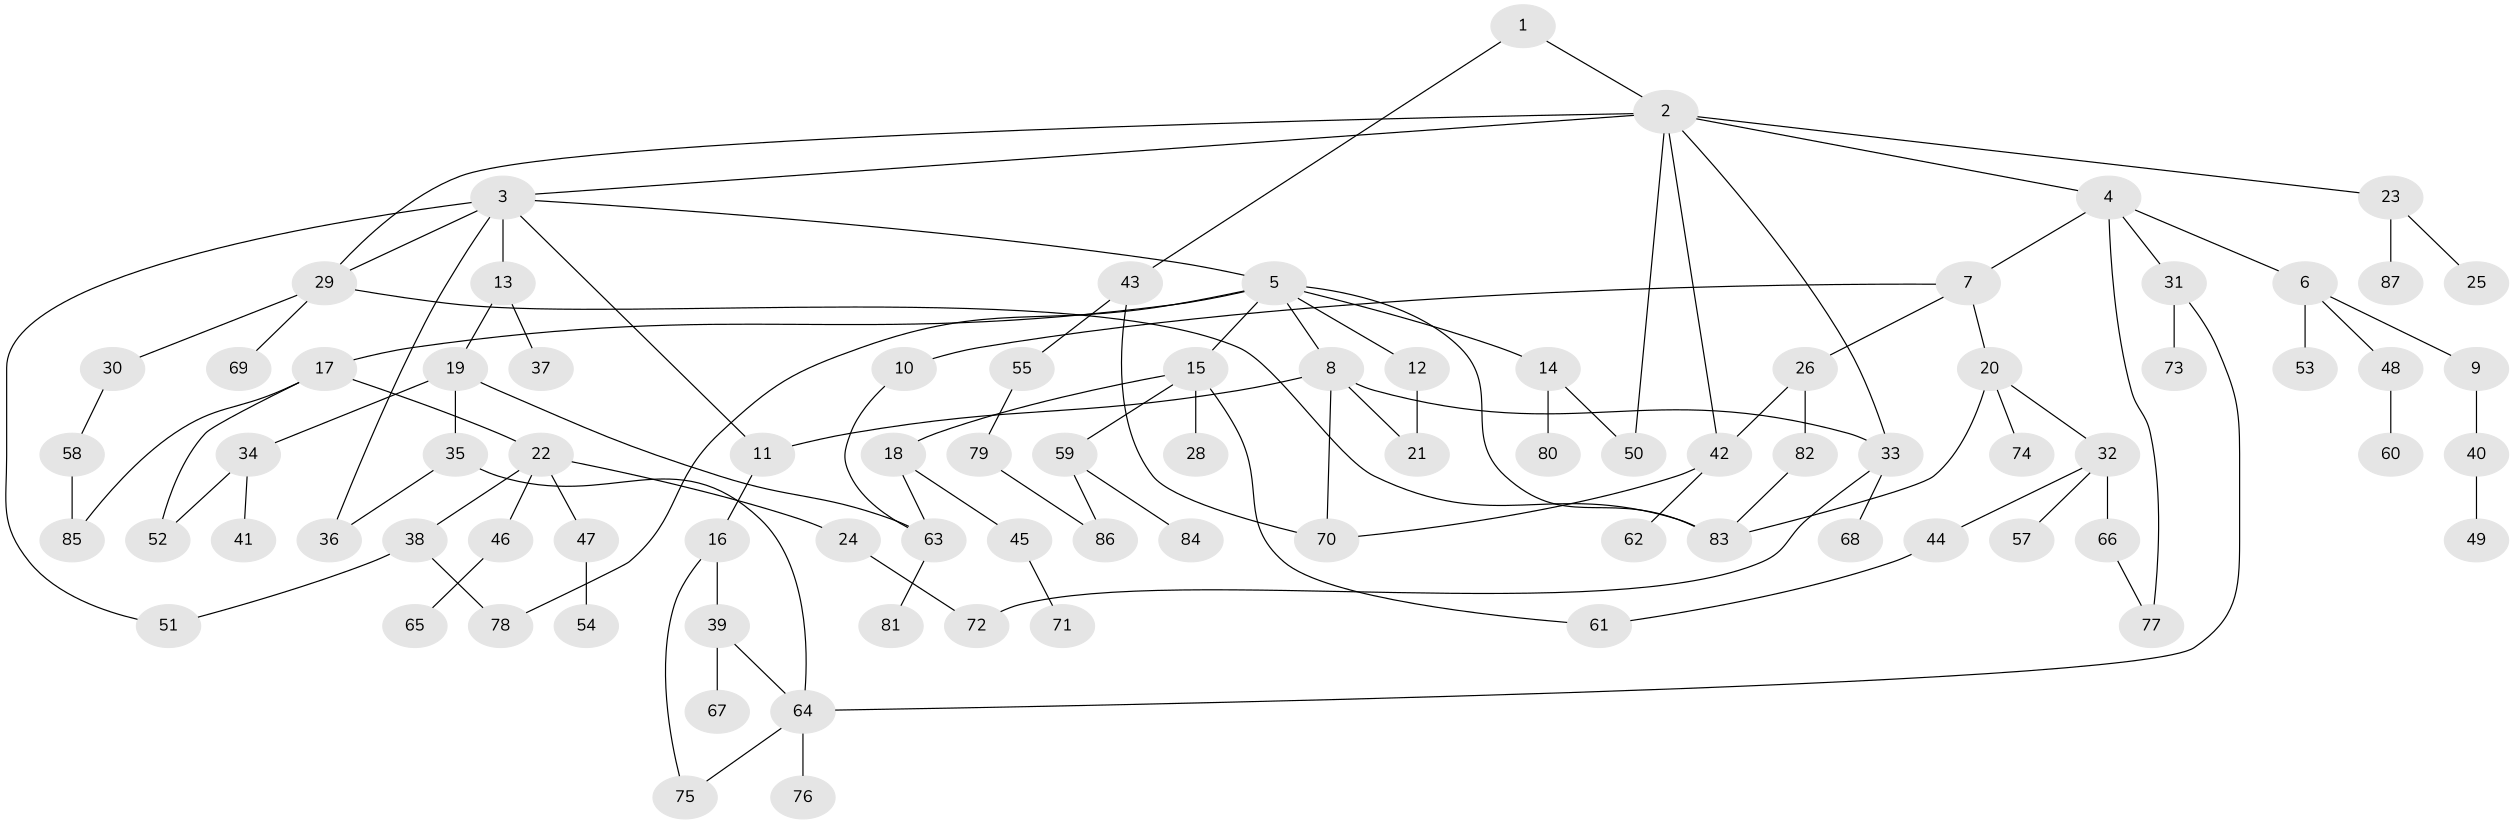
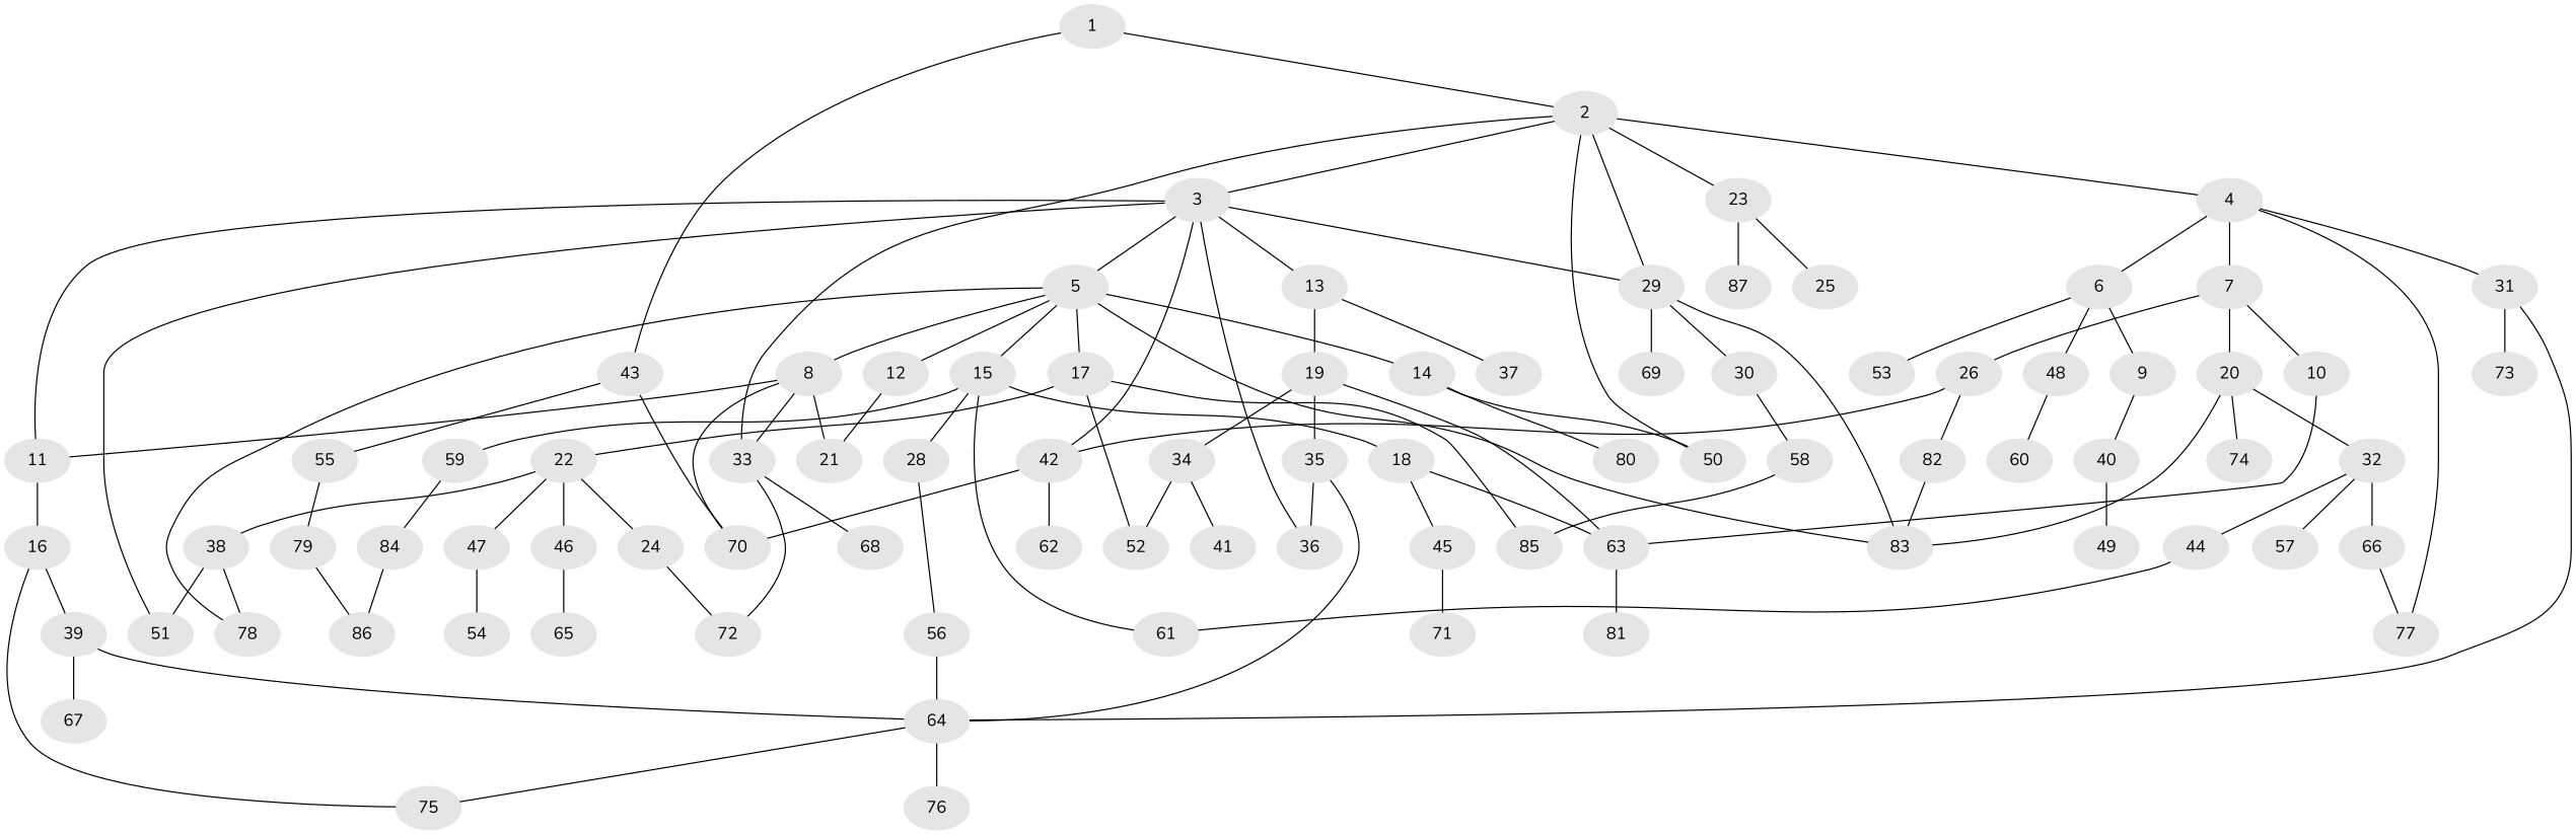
  graph {
    fontname=Nunito
    node [color=gray90 fontname=Nunito style=filled]
    edge [fontname=Nunito]
    1
    2
    43
    3
    4
    23
    29
    33
    50
    70
    55
    5
    11
    13
    36
    42
    51
    6
    7
    31
    77
    25
    n23 [label=87]
    83
    30
    69
    72
    68
    8
    12
    14
    15
    17
    78
    16
    19
    37
    62
    9
    48
    53
    10
    20
    26
    64
    73
    21
    80
    18
    28
    59
    61
    22
    52
    85
    40
    60
    63
    32
    74
    82
    49
    81
    39
    75
    34
    35
    45
+   56
    84
    86
    67
    24
    38
    46
    47
    71
    41
    44
    57
    66
    65
    54
    58
    76
    79
    1 -- 2
    1 -- 43
    2 -- 3
    2 -- 4
    2 -- 23
    2 -- 29
    2 -- 33
    2 -- 50
    43 -- 70
    43 -- 55
    3 -- 29
    3 -- 5
    3 -- 11
    3 -- 13
    3 -- 36
-   2 -- 42
+   3 -- 42
    3 -- 51
    4 -- 6
    4 -- 7
    4 -- 31
    4 -- 77
    23 -- 25
    23 -- n23
    29 -- 83
    29 -- 30
    29 -- 69
    33 -- 72
    33 -- 68
    55 -- 79
    5 -- 83
    5 -- 8
    5 -- 12
    5 -- 14
    5 -- 15
    5 -- 17
    5 -- 78
    11 -- 16
    13 -- 19
    13 -- 37
    42 -- 70
    42 -- 62
    6 -- 9
    6 -- 48
    6 -- 53
    7 -- 10
    7 -- 20
    7 -- 26
    31 -- 64
    31 -- 73
    30 -- 58
    8 -- 33
    8 -- 70
    8 -- 11
    8 -- 21
    12 -- 21
    14 -- 50
    14 -- 80
    15 -- 18
    15 -- 28
    15 -- 59
    15 -- 61
    17 -- 22
    17 -- 52
    17 -- 85
    16 -- 39
    16 -- 75
    19 -- 63
    19 -- 34
    19 -- 35
    9 -- 40
    48 -- 60
    10 -- 63
    20 -- 83
    20 -- 32
    20 -- 74
    26 -- 42
    26 -- 82
    64 -- 75
    64 -- 76
    18 -- 63
    18 -- 45
+   28 -- 56
    59 -- 84
-   59 -- 86
+   84 -- 86
    22 -- 24
    22 -- 38
    22 -- 46
    22 -- 47
    40 -- 49
    63 -- 81
    32 -- 44
    32 -- 57
    32 -- 66
    82 -- 83
    39 -- 64
    39 -- 67
    34 -- 52
    34 -- 41
    35 -- 36
    35 -- 64
    45 -- 71
+   56 -- 64
    24 -- 72
    38 -- 51
    38 -- 78
    46 -- 65
    47 -- 54
    44 -- 61
    66 -- 77
    58 -- 85
    79 -- 86
  }
